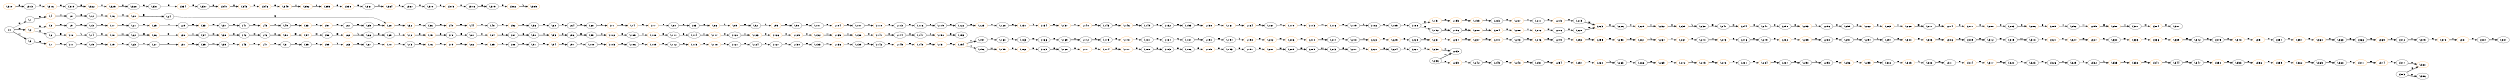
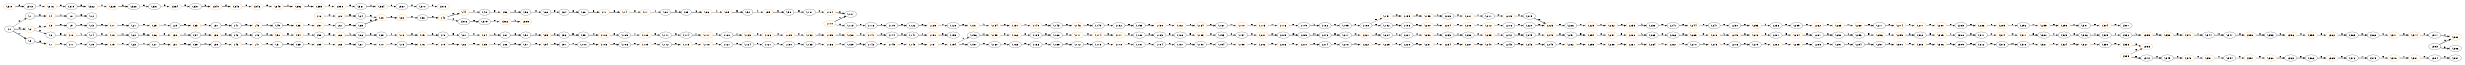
  strict digraph {
    rankdir=LR
    node [color=black]
    edge [style=solid]
    S0
    S1
    S2 [color=darkorange]
    S3
    S4 [color=darkorange]
    S5 [color=darkorange]
    S6
    S7 [color=darkorange]
    S8
    S9
    S10 [color=darkorange]
    S11
    S12
    S13
    S14
    S15
    S16 [color=darkorange]
    S17 [color=darkorange]
    S18 [color=darkorange]
    S19 [color=darkorange]
    S20 [color=darkorange]
    S21
    S22
    S23
    S24
    S25 [color=darkorange]
    S26 [color=darkorange]
    S27
    S28 [color=darkorange]
    S29
    S30 [color=darkorange]
    S31 [color=darkorange]
    S32 [color=darkorange]
    S33 [color=darkorange]
    S34
    S35
    S36
    S37
    S38 [color=darkorange]
    S39
    S40 [color=darkorange]
    S41
    S42
    S43 [color=darkorange]
    S44 [color=darkorange]
    S45 [color=darkorange]
    S46
    S47 [color=darkorange]
    S48
    S49
    S50 [color=darkorange]
    S51
    S52 [color=darkorange]
    S53 [color=darkorange]
    S54 [color=darkorange]
    S55
    S56
    S57 [color=darkorange]
    S58
    S59 [color=darkorange]
    S60
    S61
    S62 [color=darkorange]
    S63 [color=darkorange]
    S64
    S65
    S66
    S67
    S68
    S69
    S70 [color=darkorange]
    S71 [color=darkorange]
    S72 [color=darkorange]
    S73
    S74 [color=darkorange]
    S75 [color=darkorange]
    S76 [color=darkorange]
    S77 [color=darkorange]
    S78
    S79 [color=darkorange]
    S80
    S81
    S82 [color=darkorange]
    S83
    S84 [color=darkorange]
    S85 [color=darkorange]
    S86 [color=darkorange]
    S87
    S88
    S89 [color=darkorange]
    S90
    S91
    S92
    S93 [color=darkorange]
    S94 [color=darkorange]
    S95 [color=darkorange]
    S96
    S97
    S98
    S99
    S100
    S101
    S102 [color=darkorange]
    S103 [color=darkorange]
    S104 [color=darkorange]
    S105
    S106
    S107
    S108 [color=darkorange]
    S109 [color=darkorange]
    S110 [color=darkorange]
    S111
    S112
    S113
    S114
    S115 [color=darkorange]
    S116
    S117 [color=darkorange]
    S118 [color=darkorange]
    S119
    S120
    S121
    S122
    S123 [color=darkorange]
    S124
    S125 [color=darkorange]
    S126 [color=darkorange]
    S127
    S128
    S129 [color=darkorange]
    S130
    S131 [color=darkorange]
    S132 [color=darkorange]
    S133
    S134 [color=darkorange]
    S135 [color=darkorange]
    S136 [color=darkorange]
    S137 [color=darkorange]
    S138 [color=darkorange]
    S139
    S140 [color=darkorange]
    S141 [color=darkorange]
    S142
    S143
    S144
    S145 [color=darkorange]
    S146 [color=darkorange]
    S147
    S148 [color=darkorange]
    S149
    S150 [color=darkorange]
    S151 [color=darkorange]
    S152
    S153
    S154 [color=darkorange]
    S155
    S156
    S157
    S158 [color=darkorange]
    S159 [color=darkorange]
    S160
    S161 [color=darkorange]
    S162 [color=darkorange]
    S163
    S164 [color=darkorange]
    S165
    S166
    S167
    S168
    S169
    S170 [color=darkorange]
    S171 [color=darkorange]
    S172
    S173 [color=darkorange]
    S174 [color=darkorange]
    S175
    S176 [color=darkorange]
    S177 [color=darkorange]
    S178 [color=darkorange]
    S179
    S180
    S181
    S182
    S183
    S184
    S185
    S186
    S187
    S188
    S189 [color=darkorange]
    S190
    S191 [color=darkorange]
    S192
    S193
    S194
    S195 [color=darkorange]
    S196
    S197
    S198 [color=darkorange]
    S199 [color=darkorange]
    S200 [color=darkorange]
    S201 [color=darkorange]
    S202 [color=darkorange]
    S203
    S204 [color=darkorange]
    S205
    S206 [color=darkorange]
    S207 [color=darkorange]
    S208 [color=darkorange]
    S209
    S210 [color=darkorange]
    S211
    S212 [color=darkorange]
    S213
    S214
    S215 [color=darkorange]
    S216
    S217
    S218
    S219
    S220
    S221 [color=darkorange]
    S222 [color=darkorange]
    S223 [color=darkorange]
    S224
    S225 [color=darkorange]
    S226
    S227
    S228
    S229 [color=darkorange]
    S230 [color=darkorange]
    S231 [color=darkorange]
    S232 [color=darkorange]
    S233
    S234 [color=darkorange]
    S235 [color=darkorange]
    S236
    S237 [color=darkorange]
    S238
    S239 [color=darkorange]
    S240 [color=darkorange]
    S241
    S242
    S243
    S244 [color=darkorange]
    S245
    S246 [color=darkorange]
    S247
    S248 [color=darkorange]
    S249
    S250
    S251
    S252 [color=darkorange]
    S253 [color=darkorange]
    S254 [color=darkorange]
    S255 [color=darkorange]
    S256
    S257 [color=darkorange]
    S258 [color=darkorange]
    S259
    S260 [color=darkorange]
    S261 [color=darkorange]
    S262 [color=darkorange]
    S263
    S264 [color=darkorange]
    S265 [color=darkorange]
    S266
    S267 [color=darkorange]
    S268 [color=darkorange]
    S269 [color=darkorange]
    S270
    S271
    S272 [color=darkorange]
    S273 [color=darkorange]
    S274 [color=darkorange]
    S275 [color=darkorange]
    S276
    S277 [color=darkorange]
    S278 [color=darkorange]
    S279
    S280 [color=darkorange]
    S281
    S282 [color=darkorange]
    S283
    S284 [color=darkorange]
    S285 [color=darkorange]
    S286 [color=darkorange]
    S287
    S288
    S289 [color=darkorange]
    S290
    S291
    S292
    S293
    S294
    S295 [color=darkorange]
    S296 [color=darkorange]
    S297
    S298 [color=darkorange]
    S299 [color=darkorange]
    S300 [color=darkorange]
    S301
    S302
    S303 [color=darkorange]
    S304 [color=darkorange]
    S305 [color=darkorange]
    S306 [color=darkorange]
    S307
    S308
    S309
    S311
    S312
    S310 [color=darkorange]
    S313
    S314 [color=darkorange]
    S315
    S316 [color=darkorange]
    S317 [color=darkorange]
    S318
    S319
    S320
    S321 [color=darkorange]
    S322 [color=darkorange]
    S323
    S324 [color=darkorange]
    S325 [color=darkorange]
    S326
    S327 [color=darkorange]
    S328
    S329
    S330
    S331
    S332
    S333 [color=darkorange]
    S334 [color=darkorange]
    S335 [color=darkorange]
    S336 [color=darkorange]
    S337
    S338 [color=darkorange]
    S339 [color=darkorange]
    S340 [color=darkorange]
    S341 [color=darkorange]
    S342
    S343 [color=darkorange]
    S344
    S345
    S346 [color=darkorange]
    S347
    S348 [color=darkorange]
    S349 [color=darkorange]
    S350 [color=darkorange]
    S351 [color=darkorange]
    S352 [color=darkorange]
    S353
    S354
    S355 [color=darkorange]
    S356 [color=darkorange]
    S357 [color=darkorange]
    S358 [color=darkorange]
    S359 [color=darkorange]
    S360 [color=darkorange]
    S361
    S362 [color=darkorange]
    S363
    S364 [color=darkorange]
    S365
    S366
    S367
    S368
    S369 [color=darkorange]
    S370
    S371 [color=darkorange]
    S372
    S373 [color=darkorange]
    S374 [color=darkorange]
    S375
    S376
    S377
    S378 [color=darkorange]
    S379
    S380 [color=darkorange]
    S381 [color=darkorange]
    S382 [color=darkorange]
    S384
    S385 [color=darkorange]
    S383
    S386
    S387
    S0 -> S1 [label=A]
    S0 -> S2 [label=K style=bold]
    S0 -> S3 [label=V style=bold]
    S1 -> S4 [label=N style=bold]
    S2 -> S5 [label=D]
    S2 -> S6 [label=K]
    S3 -> S7 [label=G style=bold]
    S4 -> S8 [label=I style=bold]
    S5 -> S9 [label=A style=bold]
    S6 -> S10 [label=E]
    S7 -> S11 [label=G]
    S8 -> S12 [label=F style=bold]
    S9 -> S13 [label=R style=bold]
    S10 -> S14 [label=S]
    S11 -> S15 [label=K]
-   S12 -> S16 [label=T]
    S13 -> S17 [label=A style=bold]
    S14 -> S18 [label=N]
    S15 -> S19 [label=A style=bold]
    S16 -> S20 [label=A]
    S17 -> S21 [label=P style=bold]
    S18 -> S22 [label=W style=bold]
    S19 -> S23 [label=R]
    S20 -> S24 [label=E style=bold]
    S21 -> S25 [label=A]
    S22 -> S26 [label=H style=bold]
    S23 -> S27 [label=V]
    S24 -> S28 [label=G]
    S25 -> S29 [label=V]
    S26 -> S30 [label=D]
    S27 -> S31 [label=D style=bold]
    S28 -> S32 [label=T style=bold]
    S29 -> S33 [label=E style=bold]
    S30 -> S34 [label=V style=bold]
    S31 -> S35 [label=E style=bold]
    S32 -> S36 [label=T]
    S33 -> S37 [label=R]
    S34 -> S38 [label=A style=bold]
    S35 -> S39 [label=V style=bold]
    S36 -> S40 [label=A style=bold]
    S37 -> S41 [label=A style=bold]
    S38 -> S42 [label=P style=bold]
    S39 -> S43 [label=L]
    S40 -> S44 [label=N style=bold]
    S41 -> S45 [label=N style=bold]
    S42 -> S46 [label=A style=bold]
    S43 -> S47 [label=L]
    S44 -> S48 [label=Y]
    S45 -> S49 [label=I style=bold]
    S46 -> S50 [label=T style=bold]
    S47 -> S51 [label=T]
    S48 -> S52 [label=F]
    S49 -> S53 [label=F style=bold]
    S50 -> S54 [label=H]
    S51 -> S55 [label=A style=bold]
    S52 -> S56 [label=T style=bold]
    S53 -> S57 [label=T]
    S54 -> S58 [label=N]
    S55 -> S59 [label=L]
    S56 -> S60 [label=M]
    S57 -> S61 [label=A]
    S58 -> S62 [label=H]
    S59 -> S63 [label=S]
    S60 -> S64 [label=F]
    S61 -> S65 [label=E style=bold]
    S62 -> S66 [label=S style=bold]
    S63 -> S67 [label=G style=bold]
    S64 -> S68 [label=F style=bold]
    S65 -> S28 [label=G style=bold]
    S66 -> S69 [label=D style=bold]
    S67 -> S70 [label=N]
    S68 -> S71 [label=G style=bold]
    S69 -> S72 [label=S]
    S70 -> S73 [label=Y]
    S71 -> S74 [label=G style=bold]
    S72 -> S75 [label=D style=bold]
    S73 -> S76 [label=F style=bold]
    S74 -> S77 [label=G]
    S75 -> S78 [label=P style=bold]
    S76 -> S79 [label=A]
    S77 -> S80 [label=I]
    S78 -> S81 [label=E]
    S79 -> S82 [label=D style=bold]
    S80 -> S83 [label=G style=bold]
    S81 -> S84 [label=L]
    S82 -> S85 [label=E]
    S83 -> S86 [label=C style=bold]
    S84 -> S87 [label=C style=bold]
    S85 -> S88 [label=G]
    S86 -> S89 [label=S]
    S87 -> S90 [label=G style=bold]
    S88 -> S91 [label=E style=bold]
    S89 -> S92 [label=H style=bold]
    S90 -> S93 [label=Y style=bold]
    S91 -> S94 [label=R]
    S92 -> S95 [label=S]
    S93 -> S96 [label=L style=bold]
    S94 -> S97 [label=A style=bold]
    S95 -> S98 [label=N style=bold]
    S96 -> S99 [label=E style=bold]
    S97 -> S100 [label=I]
    S98 -> S101 [label=H]
    S99 -> S102 [label=Y style=bold]
    S100 -> S103 [label=T style=bold]
    S101 -> S104 [label=L]
    S102 -> S105 [label=F]
    S103 -> S106 [label=E style=bold]
    S104 -> S107 [label=G style=bold]
    S105 -> S108 [label=V]
    S106 -> S109 [label=L]
-   S107 -> S110 [label=V style=bold]
+   S110 -> S107 [label=V style=bold]
    S108 -> S111 [label=F]
    S109 -> S112 [label=T]
    S110 -> S113 [label=C]
    S111 -> S114 [label=G]
    S112 -> S115 [label=R style=bold]
    S113 -> S116 [label=L]
    S114 -> S117 [label=V style=bold]
    S115 -> S118 [label=A]
    S116 -> S119 [label=I style=bold]
    S117 -> S120 [label=A]
    S118 -> S121 [label=L]
    S119 -> S122 [label=A style=bold]
    S120 -> S123 [label=V style=bold]
    S121 -> S124 [label=A]
    S122 -> S125 [label=A style=bold]
    S123 -> S126 [label=T]
    S124 -> S127 [label=P]
    S125 -> S128 [label=I]
    S126 -> S129 [label=L]
    S127 -> S130 [label=Y]
    S128 -> S131 [label=A style=bold]
    S129 -> S132 [label=L]
    S130 -> S133 [label=R]
    S131 -> S134 [label=S]
    S132 -> S135 [label=V style=bold]
    S133 -> S136 [label=V]
    S134 -> S137 [label=D style=bold]
    S135 -> S138 [label=V style=bold]
    S136 -> S139 [label=I]
    S137 -> S140 [label=V]
    S138 -> S141 [label=A]
    S139 -> S142 [label=D style=bold]
    S140 -> S143 [label=A style=bold]
    S141 -> S144 [label=A style=bold]
    S142 -> S145 [label=N]
    S143 -> S146 [label=T style=bold]
    S144 -> S147 [label=A style=bold]
    S145 -> S148 [label=E]
    S146 -> S149 [label=G style=bold]
    S147 -> S150 [label=I style=bold]
    S148 -> S151 [label=K style=bold]
    S149 -> S152 [label=G]
    S150 -> S153 [label=R style=bold]
    S151 -> S154 [label=K]
    S152 -> S155 [label=E style=bold]
    S154 -> S156 [label=I]
    S154 -> S157 [label=V style=bold]
    S155 -> S158 [label=K style=bold]
    S156 -> S159 [label=W style=bold]
    S157 -> S160 [label=T]
    S158 -> S161 [label=L]
    S159 -> S162 [label=T]
    S160 -> S163 [label=G]
    S161 -> S164 [label=I style=bold]
    S162 -> S165 [label=D]
    S163 -> S166 [label=N]
    S164 -> S167 [label=D style=bold]
    S165 -> S168 [label=R style=bold]
    S166 -> S169 [label=P]
    S167 -> S170 [label=V]
    S168 -> S171 [label=K]
    S169 -> S172 [label=W style=bold]
    S170 -> S173 [label=G]
    S171 -> S174 [label=K]
    S172 -> S175 [label=C style=bold]
    S173 -> S176 [label=V]
    S174 -> S177 [label=K style=bold]
    S175 -> S178 [label=F]
    S176 -> S179 [label=K]
    S177 -> S180 [label=R]
    S178 -> S181 [label=L]
    S179 -> S182 [label=S style=bold]
    S180 -> S183 [label=L style=bold]
    S181 -> S184 [label=A]
    S182 -> S185 [label=C]
    S183 -> S186 [label=R]
    S184 -> S187 [label=C]
    S185 -> S188 [label=P]
    S186 -> S189 [label=E]
    S187 -> S190 [label=I style=bold]
    S188 -> S191 [label=R]
    S188 -> S192 [label=G]
    S189 -> S193 [label=N]
    S190 -> S194 [label=E]
    S191 -> S195 [label=A style=bold]
    S192 -> S196 [label=A style=bold]
    S193 -> S197 [label=T]
    S194 -> S198 [label=S]
    S195 -> S199 [label=D style=bold]
    S196 -> S200 [label=D style=bold]
    S197 -> S201 [label=Q]
    S198 -> S202 [label=D]
    S199 -> S203 [label=S style=bold]
    S200 -> S204 [label=S style=bold]
    S201 -> S205 [label=N style=bold]
    S202 -> S206 [label=N]
    S203 -> S207 [label=A]
    S204 -> S208 [label=A]
    S205 -> S209 [label=H style=bold]
    S206 -> S210 [label=K]
    S207 -> S211 [label=V]
    S208 -> S212 [label=V]
    S209 -> S213 [label=M style=bold]
    S210 -> S214 [label=F style=bold]
    S211 -> S215 [label=A]
    S212 -> S216 [label=A]
    S213 -> S217 [label=E style=bold]
    S214 -> S218 [label=K]
    S215 -> S219 [label=A]
    S216 -> S220 [label=A]
    S217 -> S221 [label=K]
    S218 -> S222 [label=V style=bold]
    S219 -> S223 [label=N style=bold]
    S220 -> S223 [label=N style=bold]
    S221 -> S224 [label=P style=bold]
    S222 -> S225 [label=R]
    S223 -> S226 [label=D]
    S224 -> S227 [label=Y]
    S225 -> S228 [label=E]
    S226 -> S229 [label=Y]
    S227 -> S230 [label=L]
    S228 -> S231 [label=D style=bold]
    S229 -> S232 [label=V style=bold]
    S230 -> S233 [label=Y style=bold]
    S231 -> S234 [label=I]
    S232 -> S235 [label=A style=bold]
-   S236 -> S233 [label=V style=bold]
+   S233 -> S236 [label=V style=bold]
    S234 -> S237 [label=K style=bold]
    S235 -> S238 [label=S style=bold]
    S236 -> S239 [label=T]
    S237 -> S240 [label=A style=bold]
    S238 -> S241 [label=H]
    S239 -> S242 [label=V]
    S240 -> S243 [label=L]
    S241 -> S244 [label=A style=bold]
    S242 -> S245 [label=E style=bold]
    S243 -> S246 [label=K style=bold]
    S244 -> S247 [label=P]
    S245 -> S248 [label=N]
    S246 -> S249 [label=E style=bold]
    S247 -> S250 [label=T]
    S248 -> S251 [label=D style=bold]
    S249 -> S252 [label=A]
    S250 -> S253 [label=P style=bold]
    S251 -> S254 [label=E style=bold]
    S252 -> S255 [label=L style=bold]
    S253 -> S256 [label=S]
    S254 -> S257 [label=K]
    S255 -> S258 [label=E]
    S256 -> S259 [label=Q]
    S257 -> S260 [label=E]
    S258 -> S261 [label=R style=bold]
    S259 -> S262 [label=T]
    S260 -> S263 [label=S style=bold]
    S261 -> S264 [label=S style=bold]
    S262 -> S265 [label=T]
    S263 -> S266 [label=D]
    S264 -> S267 [label=V]
    S265 -> S268 [label=V]
    S266 -> S269 [label=K style=bold]
    S267 -> S270 [label=P]
    S268 -> S271 [label=H style=bold]
    S269 -> S272 [label=D]
    S270 -> S273 [label=V style=bold]
    S271 -> S274 [label=P style=bold]
    S272 -> S275 [label=S style=bold]
    S273 -> S276 [label=G]
    S274 -> S277 [label=L]
    S275 -> S278 [label=G style=bold]
    S276 -> S279 [label=D style=bold]
    S277 -> S280 [label=T]
    S278 -> S281 [label=Q]
    S279 -> S282 [label=R]
    S280 -> S283 [label=T]
    S281 -> S284 [label=E]
    S282 -> S285 [label=A]
    S283 -> S286 [label=T style=bold]
    S284 -> S287 [label=E style=bold]
    S285 -> S288 [label=M style=bold]
    S286 -> S289 [label=G]
    S287 -> S290 [label=G style=bold]
    S288 -> S291 [label=R]
    S289 -> S292 [label=I]
    S290 -> S293 [label=S style=bold]
    S291 -> S294 [label=I style=bold]
    S292 -> S295 [label=V]
    S293 -> S296 [label=E]
    S294 -> S297 [label=S style=bold]
    S295 -> S298 [label=E style=bold]
    S296 -> S299 [label=P]
    S297 -> S300 [label=P style=bold]
    S298 -> S301 [label=V style=bold]
    S299 -> S302 [label=C style=bold]
    S300 -> S303 [label=E]
    S301 -> S304 [label=K]
    S302 -> S305 [label=E]
    S303 -> S306 [label=L style=bold]
    S304 -> S307 [label=R]
    S305 -> S308 [label=S]
    S306 -> S309 [label=L style=bold]
    S308 -> S311 [label=R style=bold]
    S309 -> S312 [label=K style=bold]
    S311 -> S314 [label=L]
    S312 -> S315 [label=H]
    S310 -> S313 [label=P style=bold]
    S313 -> S316 [label=L]
    S314 -> S317 [label=K]
    S315 -> S318 [label=W style=bold]
    S316 -> S319 [label=G]
    S317 -> S320 [label=E style=bold]
    S318 -> S321 [label=P]
    S319 -> S322 [label=F style=bold]
    S320 -> S323 [label=Y]
    S321 -> S324 [label=L]
    S322 -> S325 [label=Y]
    S323 -> S326 [label=R]
    S324 -> S327 [label=R style=bold]
    S325 -> S328 [label=L style=bold]
    S326 -> S329 [label=V style=bold]
    S327 -> S330 [label=G]
    S328 -> S331 [label=G]
    S329 -> S332 [label=S]
    S330 -> S333 [label=H]
    S331 -> S334 [label=F]
    S332 -> S335 [label=S style=bold]
    S333 -> S336 [label=R]
    S334 -> S337 [label=F]
    S335 -> S338 [label=G style=bold]
-   S336 -> S339 [label=R]
+   S339 -> S336 [label=R]
    S337 -> S340 [label=L style=bold]
    S338 -> S341 [label=H style=bold]
    S339 -> S342 [label=H style=bold]
    S340 -> S343 [label=A style=bold]
    S341 -> S344 [label=V style=bold]
    S342 -> S345 [label=A style=bold]
    S343 -> S346 [label=L]
    S344 -> S347 [label=M style=bold]
    S345 -> S348 [label=L style=bold]
    S346 -> S349 [label=G]
    S347 -> S350 [label=K style=bold]
    S348 -> S351 [label=A]
    S349 -> S352 [label=V style=bold]
    S350 -> S353 [label=K style=bold]
    S351 -> S354 [label=Y]
    S352 -> S355 [label=I style=bold]
    S353 -> S356 [label=T style=bold]
    S354 -> S357 [label=A]
    S355 -> S358 [label=G]
    S356 -> S359 [label=T]
    S357 -> S360 [label=R]
    S358 -> S361 [label=G]
    S359 -> S362 [label=F]
    S360 -> S363 [label=L style=bold]
    S361 -> S364 [label=V style=bold]
    S362 -> S365 [label=K style=bold]
    S363 -> S366 [label=E style=bold]
    S364 -> S367 [label=C]
    S365 -> S368 [label=N style=bold]
    S366 -> S369 [label=G style=bold]
    S367 -> S370 [label=T]
    S368 -> S371 [label=L]
    S369 -> S372 [label=P style=bold]
    S370 -> S373 [label=G]
    S371 -> S374 [label=N style=bold]
    S372 -> S375 [label=V style=bold]
-   S373 -> S376 [label=L]
+   S40 -> S376 [label=L]
    S374 -> S377 [label=L]
    S375 -> S378 [label=G]
    S376 -> S379 [label=G style=bold]
    S377 -> S380 [label=Y style=bold]
    S378 -> S381 [label=I style=bold]
    S379 -> S382 [label=F]
    S381 -> S384 [label=A]
    S382 -> S385 [label=S style=bold]
    S384 -> S387 [label=L style=bold]
    S383 -> S380 [label=C style=bold]
    S383 -> S386 [label=D style=bold]
  }
